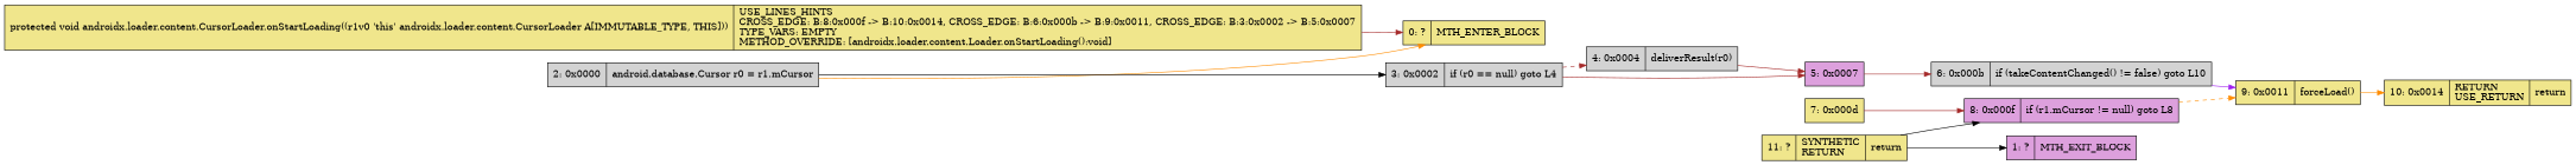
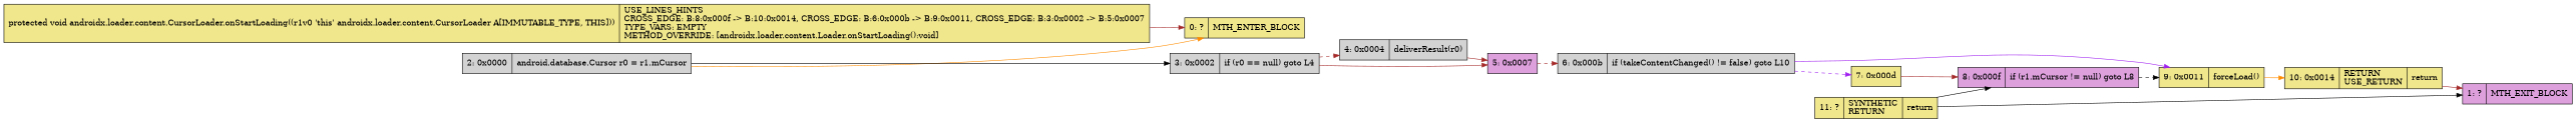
  digraph {
    rankdir=LR
    node [fillcolor=khaki shape=record style=filled]
    edge [color=brown]
    n1 [label="{0\:\ ?|MTH_ENTER_BLOCK\l}"]
    n2 [fillcolor=lightgrey label="{2\:\ 0x0000|android.database.Cursor r0 = r1.mCursor\l}"]
    n3 [fillcolor=lightgrey label="{3\:\ 0x0002|if (r0 == null) goto L4\l}"]
    n4 [fillcolor=lightgrey label="{4\:\ 0x0004|deliverResult(r0)\l}"]
    n5 [fillcolor=plum label="{5\:\ 0x0007}"]
    n6 [fillcolor=lightgrey label="{6\:\ 0x000b|if (takeContentChanged() != false) goto L10\l}"]
    n7 [label="{7\:\ 0x000d}"]
    n8 [label="{9\:\ 0x0011|forceLoad()\l}"]
    n9 [fillcolor=plum label="{8\:\ 0x000f|if (r1.mCursor != null) goto L8\l}"]
    n10 [label="{10\:\ 0x0014|RETURN\lUSE_RETURN\l|return\l}"]
    n11 [label="{11\:\ ?|SYNTHETIC\lRETURN\l|return\l}"]
    n12 [fillcolor=plum label="{1\:\ ?|MTH_EXIT_BLOCK\l}"]
    n13 [label="{protected void androidx.loader.content.CursorLoader.onStartLoading((r1v0 'this' androidx.loader.content.CursorLoader A[IMMUTABLE_TYPE, THIS]))  | USE_LINES_HINTS\lCROSS_EDGE: B:8:0x000f \-\> B:10:0x0014, CROSS_EDGE: B:6:0x000b \-\> B:9:0x0011, CROSS_EDGE: B:3:0x0002 \-\> B:5:0x0007\lTYPE_VARS: EMPTY\lMETHOD_OVERRIDE: [androidx.loader.content.Loader.onStartLoading():void]\l}"]
    n2 -> n1 [color=darkorange]
    n2 -> n3 [color=black]
    n3 -> n4 [style=dashed]
    n3 -> n5
    n4 -> n5
-   n5 -> n6
+   n5 -> n6 [style=dashed]
+   n6 -> n7 [color=purple style=dashed]
    n6 -> n8 [color=purple]
    n7 -> n9
    n8 -> n10 [color=darkorange]
-   n9 -> n8 [color=darkorange style=dashed]
+   n9 -> n8 [color=black style=dashed]
+   n10 -> n12
    n11 -> n9 [color=black]
    n11 -> n12 [color=black]
    n13 -> n1
  }
